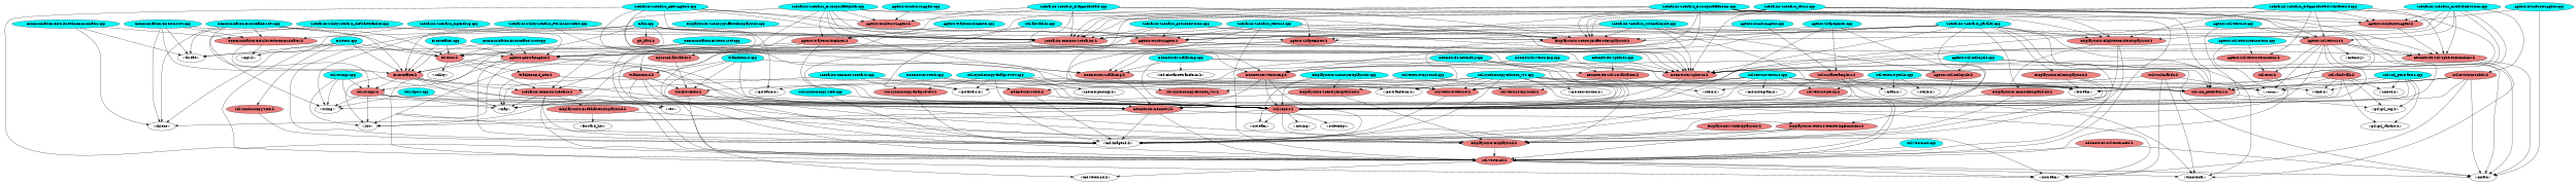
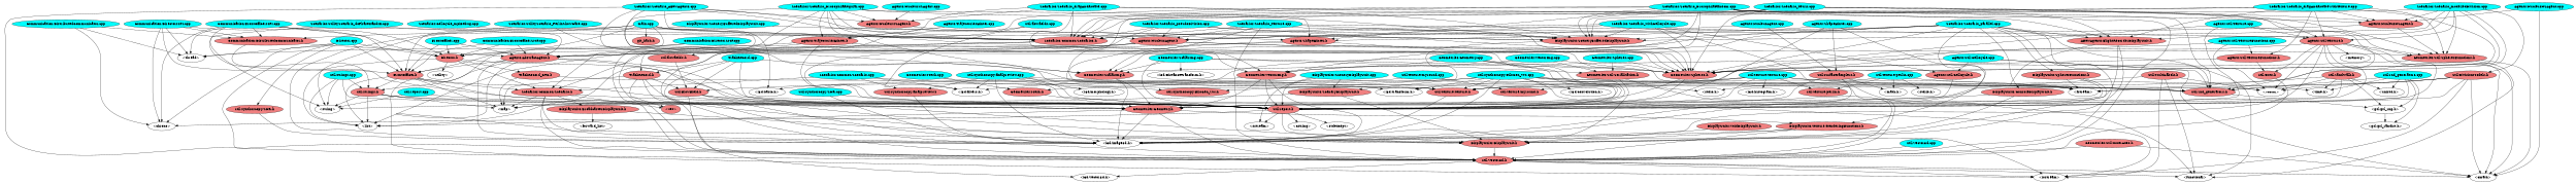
  digraph {
    node [fillcolor=lightcoral shape=oval style=filled]
    n1 [label="Agents/AbstractAgent.h"]
    n2 [fillcolor=white label="<i3d/image3d.h>"]
    n3 [label="util/report.h"]
    n4 [label="DisplayUnits/DisplayUnit.h"]
    n5 [label="Geometries/Geometry.h"]
    n6 [label="FrontOfficer.h"]
    n7 [label="util/strings.h"]
    n8 [fillcolor=white label="<chrono>"]
    n9 [fillcolor=white label="<sstream>"]
    n10 [fillcolor=white label="<iostream>"]
    n11 [fillcolor=white label="<stdexcept>"]
    n12 [fillcolor=white label="<cstring>"]
    n13 [label="util/Vector3d.h"]
    n14 [fillcolor=white label="<list>"]
    n15 [label="DisplayUnits/texture/RenderingFunctions.h"]
    n16 [label="Scenarios/common/Scenario.h"]
    n17 [fillcolor=white label="<map>"]
    n18 [fillcolor=white label="<string>"]
    n19 [fillcolor=white label="<functional>"]
    n20 [fillcolor=white label="<cmath>"]
    n21 [fillcolor=white label="<i3d/vector3d.h>"]
-   n22 [fillcolor=white label="<set>"]
+   n22 [label="<set>"]
    n23 [label="DisplayUnits/BroadcasterDisplayUnit.h"]
    n24 [fillcolor=cyan label="Agents/Nucleus4SAgent.cpp"]
    n25 [label="Agents/Nucleus4SAgent.h"]
    n26 [label="Agents/NucleusAgent.h"]
    n27 [fillcolor=white label="<vector>"]
    n28 [label="Geometries/Spheres.h"]
    n29 [fillcolor=cyan label="Agents/NucleusAgent.cpp"]
    n30 [label="util/surfacesamplers.h"]
    n31 [fillcolor=white label="<math.h>"]
    n32 [fillcolor=cyan label="Agents/NucleusNSAgent.cpp"]
    n33 [label="Agents/NucleusNSAgent.h"]
    n34 [label="Geometries/util/SpheresFunctions.h"]
    n35 [fillcolor=cyan label="Agents/ShapeHinter.cpp"]
    n36 [label="Agents/ShapeHinter.h"]
    n37 [label="Geometries/ScalarImg.h"]
    n38 [fillcolor=cyan label="Agents/TrajectoriesHinter.cpp"]
    n39 [label="Agents/TrajectoriesHinter.h"]
    n40 [label="Geometries/VectorImg.h"]
    n41 [label="TrackRecord.h"]
    n42 [label="util/FlowField.h"]
    n43 [fillcolor=cyan label="Agents/util/CellCycle.cpp"]
    n44 [label="util/rnd_generators.h"]
    n45 [label="Agents/util/CellCycle.h"]
    n46 [fillcolor=white label="<gsl/gsl_rng.h>"]
    n47 [fillcolor=cyan label="Agents/util/Texture.cpp"]
    n48 [label="util/texture/texture.h"]
    n49 [label="Agents/util/Texture.h"]
    n50 [fillcolor=white label="<memory>"]
    n51 [label="util/Dots.h"]
    n52 [fillcolor=cyan label="Agents/util/TextureFunctions.cpp"]
    n53 [label="Agents/util/TextureFunctions.h"]
    n54 [fillcolor=cyan label="Communication/DirectorMPI.cpp"]
    n55 [label="Communication/DistributedCommunicator.h"]
    n56 [label="Director.h"]
    n57 [fillcolor=white label="<thread>"]
-   n58 [fillcolor=white label="<mpi.h>"]
    n59 [fillcolor=white label="<utility>"]
    n60 [label="TrackRecord_CTC.h"]
    n61 [fillcolor=white label="<fstream>"]
    n62 [fillcolor=cyan label="Communication/DirectorSMP.cpp"]
    n63 [fillcolor=cyan label="Communication/DistributedCommunicator.cpp"]
    n64 [fillcolor=cyan label="Communication/FrontOfficerMPI.cpp"]
    n65 [fillcolor=cyan label="Communication/FrontOfficerSMP.cpp"]
    n66 [fillcolor=cyan label="Director.cpp"]
    n67 [label="util/synthoscopy/SNR.h"]
    n68 [fillcolor=white label="<forward_list>"]
    n69 [label="DisplayUnits/ConsoleDisplayUnit.h"]
-   n70 [label="DisplayUnits/FileDisplayUnit.h"]
-   n71 [label="DisplayUnits/FlightRecorderDisplayUnit.h"]
+   n70 [label="DisplayUnits/SpheresFunctions.h"]
+   n71 [label="AFewAgents/FlightRecorderDisplayUnit.h"]
    n72 [fillcolor=cyan label="DisplayUnits/SceneryBufferedDisplayUnit.cpp"]
    n73 [label="DisplayUnits/SceneryBufferedDisplayUnit.h"]
    n74 [label="DisplayUnits/SceneryDisplayUnit.h"]
    n75 [fillcolor=cyan label="DisplayUnits/SceneryDisplayUnit.cpp"]
    n76 [label="DisplayUnits/VoidDisplayUnit.h"]
    n77 [fillcolor=cyan label="FrontOfficer.cpp"]
    n78 [fillcolor=cyan label="Geometries/Geometry.cpp"]
    n79 [label="Geometries/Mesh.h"]
    n80 [fillcolor=cyan label="Geometries/Mesh.cpp"]
    n81 [fillcolor=cyan label="Geometries/ScalarImg.cpp"]
    n82 [fillcolor=white label="<i3d/DistanceTransform.h>"]
    n83 [label="Geometries/util/Serialization.h"]
    n84 [fillcolor=cyan label="Geometries/Spheres.cpp"]
    n85 [label="Geometries/util/InnerAxes.h"]
    n86 [fillcolor=cyan label="Geometries/VectorImg.cpp"]
    n87 [fillcolor=cyan label="main.cpp"]
    n88 [fillcolor=white label="<i3d/basic.h>"]
    n89 [label="git_hash.h"]
    n90 [label="Scenarios/common/Scenarios.h"]
    n91 [fillcolor=cyan label="Scenarios/common/Scenario.cpp"]
    n92 [label="util/synthoscopy/finalpreview.h"]
    n93 [label="util/synthoscopy/FiloGen_VM.h"]
    n94 [fillcolor=white label="<i3d/filters.h>"]
    n95 [fillcolor=cyan label="Scenarios/Scenario_AFewAgents.cpp"]
    n96 [fillcolor=cyan label="Scenarios/Scenario_dragAndRotate.cpp"]
    n97 [fillcolor=cyan label="Scenarios/Scenario_dragAndRotateWithTexture.cpp"]
    n98 [fillcolor=cyan label="Scenarios/Scenario_DrosophilaRandom.cpp"]
    n99 [fillcolor=cyan label="Scenarios/Scenario_DrosophilaRegular.cpp"]
    n100 [fillcolor=cyan label="Scenarios/Scenario_modelledDivision.cpp"]
    n101 [label="util/DivisionModels.h"]
-   n102 [fillcolor=cyan label="Scenarios/Scenario_mpiDebug.cpp"]
+   n102 [fillcolor=cyan label="Scenarios/CellCycle_mpiDebug.cpp"]
    n103 [fillcolor=cyan label="Scenarios/Scenario_parallel.cpp"]
    n104 [fillcolor=cyan label="Scenarios/Scenario_pseudoDivision.cpp"]
    n105 [fillcolor=cyan label="Scenarios/Scenario_Tetris.cpp"]
    n106 [fillcolor=cyan label="Scenarios/Scenario_Texture.cpp"]
    n107 [fillcolor=cyan label="Scenarios/Scenario_withCellCycle.cpp"]
    n108 [fillcolor=cyan label="Scenarios/utilityScenario_doPhaseIIandIII.cpp"]
    n109 [fillcolor=cyan label="Scenarios/utilityScenario_PerlinShowCase.cpp"]
    n110 [fillcolor=cyan label="TrackRecord.cpp"]
    n111 [fillcolor=cyan label="util/flowfields.cpp"]
-   n112 [label="myround/flowfields.h"]
+   n112 [label="util/flowfields.h"]
    n113 [label="util/MultiLabels.h"]
    n114 [label="util/randWalk.h"]
    n115 [fillcolor=white label="<gsl/gsl_randist.h>"]
    n116 [fillcolor=white label="<time.h>"]
    n117 [fillcolor=white label="<unistd.h>"]
    n118 [fillcolor=cyan label="util/report.cpp"]
    n119 [fillcolor=cyan label="util/rnd_generators.cpp"]
    n120 [fillcolor=cyan label="util/strings.cpp"]
    n121 [fillcolor=cyan label="util/synthoscopy/FiloGen_VM.cpp"]
    n122 [fillcolor=white label="<stdio.h>"]
    n123 [fillcolor=white label="<i3d/transform.h>"]
    n124 [fillcolor=white label="<i3d/convolution.h>"]
    n125 [fillcolor=cyan label="util/synthoscopy/finalpreview.cpp"]
    n126 [fillcolor=white label="<i3d/morphology.h>"]
    n127 [fillcolor=cyan label="util/synthoscopy/SNR.cpp"]
    n128 [fillcolor=cyan label="util/texture/myround.cpp"]
    n129 [label="util/texture/myround.h"]
    n130 [fillcolor=cyan label="util/texture/perlin.cpp"]
    n131 [fillcolor=white label="<stdlib.h>"]
    n132 [label="util/texture/perlin.h"]
    n133 [fillcolor=cyan label="util/texture/texture.cpp"]
    n134 [fillcolor=white label="<i3d/histogram.h>"]
    n135 [fillcolor=cyan label="util/Vector3d.cpp"]
    n1 -> n2
    n1 -> n3
    n1 -> n4
    n1 -> n5
    n1 -> n6
    n1 -> n7
    n3 -> n8
    n3 -> n9
    n3 -> n10
    n3 -> n11
    n3 -> n12
    n4 -> n13
    n5 -> n2
    n5 -> n13
    n5 -> n14
    n5 -> n15
    n6 -> n3
    n6 -> n5
    n6 -> n7
    n6 -> n14
    n6 -> n16
    n6 -> n17
    n7 -> n3
    n7 -> n5
    n7 -> n14
    n7 -> n17
    n7 -> n18
    n13 -> n10
    n13 -> n19
    n13 -> n20
    n13 -> n21
    n15 -> n2
    n15 -> n4
    n15 -> n13
    n16 -> n2
    n16 -> n3
    n16 -> n13
    n16 -> n17
    n16 -> n22
    n16 -> n23
    n23 -> n4
    n23 -> n68
    n24 -> n25
-   n111 -> n26
+   n25 -> n26
    n26 -> n1
    n26 -> n3
    n26 -> n14
    n26 -> n27
    n26 -> n28
    n28 -> n3
    n28 -> n5
    n29 -> n26
    n29 -> n30
    n30 -> n2
    n30 -> n5
    n30 -> n19
    n30 -> n31
    n32 -> n20
    n32 -> n33
    n33 -> n26
    n33 -> n34
    n34 -> n19
    n34 -> n20
    n34 -> n28
    n35 -> n3
    n35 -> n15
    n35 -> n30
    n35 -> n36
    n36 -> n1
    n36 -> n3
    n36 -> n37
-   n79 -> n2
+   n37 -> n2
    n37 -> n5
    n38 -> n39
    n39 -> n1
    n39 -> n3
    n39 -> n40
    n39 -> n41
    n40 -> n2
    n40 -> n3
    n40 -> n5
    n40 -> n42
    n41 -> n4
    n41 -> n13
    n41 -> n17
    n41 -> n22
    n41 -> n42
    n42 -> n2
    n42 -> n3
    n42 -> n4
    n42 -> n21
    n43 -> n20
    n43 -> n37
    n43 -> n44
    n43 -> n45
    n44 -> n46
    n45 -> n3
    n47 -> n3
    n47 -> n20
    n47 -> n48
    n47 -> n49
    n48 -> n2
    n49 -> n2
    n49 -> n3
    n49 -> n5
    n49 -> n20
    n49 -> n27
    n49 -> n28
    n49 -> n34
    n49 -> n44
    n49 -> n50
    n49 -> n51
    n51 -> n13
    n52 -> n27
    n52 -> n28
    n52 -> n53
    n53 -> n28
    n53 -> n51
    n54 -> n6
    n54 -> n8
    n54 -> n55
    n54 -> n56
    n54 -> n57
    n55 -> n1
    n55 -> n3
-   n55 -> n58
    n56 -> n3
+   n56 -> n14
    n56 -> n16
    n56 -> n59
    n56 -> n60
    n60 -> n17
    n60 -> n61
    n62 -> n6
    n62 -> n56
    n63 -> n8
    n63 -> n55
    n63 -> n57
    n64 -> n1
    n64 -> n6
    n64 -> n7
    n64 -> n8
    n64 -> n55
    n64 -> n56
    n64 -> n57
    n65 -> n1
    n65 -> n6
    n65 -> n56
    n66 -> n6
    n66 -> n8
    n66 -> n13
    n66 -> n56
    n66 -> n57
    n66 -> n67
    n67 -> n2
    n69 -> n3
    n69 -> n4
    n70 -> n3
    n70 -> n4
    n70 -> n61
    n71 -> n3
    n71 -> n4
    n71 -> n61
    n72 -> n18
    n72 -> n73
    n73 -> n74
    n74 -> n4
    n74 -> n18
    n75 -> n3
    n75 -> n9
    n75 -> n74
    n76 -> n4
    n77 -> n1
    n77 -> n6
    n77 -> n56
    n78 -> n3
    n78 -> n5
    n78 -> n28
    n78 -> n40
    n78 -> n79
    n79 -> n5
    n80 -> n3
    n80 -> n79
    n81 -> n3
    n81 -> n28
    n81 -> n37
    n81 -> n82
    n81 -> n83
    n83 -> n2
    n83 -> n13
    n84 -> n28
    n84 -> n83
    n85 -> n13
    n85 -> n20
    n86 -> n28
    n86 -> n40
    n86 -> n83
    n87 -> n6
    n87 -> n10
    n87 -> n16
    n87 -> n55
    n87 -> n56
    n87 -> n88
    n87 -> n89
    n87 -> n90
    n90 -> n14
    n90 -> n16
    n91 -> n16
    n91 -> n92
    n91 -> n93
    n91 -> n94
    n92 -> n2
    n95 -> n13
    n95 -> n25
    n95 -> n28
    n95 -> n36
    n95 -> n37
    n95 -> n73
    n95 -> n90
    n96 -> n13
    n96 -> n25
    n96 -> n28
    n96 -> n71
    n96 -> n73
    n96 -> n90
    n97 -> n28
    n97 -> n33
    n97 -> n34
    n97 -> n49
    n97 -> n53
    n97 -> n71
    n97 -> n73
    n97 -> n90
    n98 -> n13
    n98 -> n33
    n98 -> n34
    n98 -> n36
    n98 -> n37
    n98 -> n39
    n98 -> n40
    n98 -> n44
    n98 -> n71
    n98 -> n73
    n98 -> n90
    n99 -> n13
    n99 -> n25
    n99 -> n34
    n99 -> n36
    n99 -> n37
    n99 -> n39
    n99 -> n40
    n99 -> n73
    n99 -> n90
    n100 -> n28
    n100 -> n33
    n100 -> n34
    n100 -> n48
    n100 -> n49
    n100 -> n71
    n100 -> n73
    n100 -> n90
    n100 -> n101
    n101 -> n3
    n101 -> n10
    n101 -> n20
    n101 -> n27
    n101 -> n44
    n101 -> n61
-   n102 -> n58
    n102 -> n90
    n103 -> n1
    n103 -> n2
    n103 -> n13
    n103 -> n19
    n103 -> n28
    n103 -> n44
    n103 -> n57
    n103 -> n69
    n103 -> n70
    n103 -> n71
    n103 -> n73
    n103 -> n90
    n104 -> n13
    n104 -> n26
    n104 -> n28
    n104 -> n73
    n104 -> n90
    n105 -> n28
    n105 -> n33
    n105 -> n34
    n105 -> n48
    n105 -> n49
    n105 -> n73
    n105 -> n90
    n106 -> n13
    n106 -> n26
    n106 -> n28
    n106 -> n48
    n106 -> n49
    n106 -> n73
    n106 -> n90
    n107 -> n13
    n107 -> n26
    n107 -> n28
    n107 -> n45
    n107 -> n73
    n107 -> n90
    n108 -> n18
    n108 -> n90
    n109 -> n2
    n109 -> n48
    n109 -> n90
    n110 -> n4
    n110 -> n13
    n110 -> n41
    n110 -> n42
    n110 -> n61
    n111 -> n94
    n111 -> n112
    n112 -> n42
    n113 -> n10
    n113 -> n17
    n113 -> n19
    n113 -> n27
    n114 -> n17
    n114 -> n27
    n114 -> n46
    n114 -> n61
-   n114 -> n115
+   n46 -> n115
    n114 -> n116
    n114 -> n117
    n118 -> n3
    n118 -> n18
    n119 -> n3
    n119 -> n44
    n119 -> n46
    n119 -> n115
    n119 -> n116
    n119 -> n117
    n120 -> n5
    n120 -> n7
    n120 -> n14
    n120 -> n18
    n121 -> n2
    n121 -> n3
    n121 -> n10
    n121 -> n44
    n121 -> n48
    n121 -> n61
    n121 -> n93
    n121 -> n94
    n121 -> n122
    n121 -> n123
    n121 -> n124
    n125 -> n2
    n125 -> n3
    n125 -> n44
    n125 -> n92
    n125 -> n94
    n125 -> n123
    n125 -> n126
    n127 -> n2
    n127 -> n3
    n128 -> n88
    n128 -> n129
    n130 -> n31
    n130 -> n44
    n130 -> n122
    n130 -> n131
    n130 -> n132
    n133 -> n3
    n133 -> n44
    n133 -> n48
    n133 -> n116
    n133 -> n123
    n133 -> n129
    n133 -> n132
    n133 -> n134
    n135 -> n13
  }
